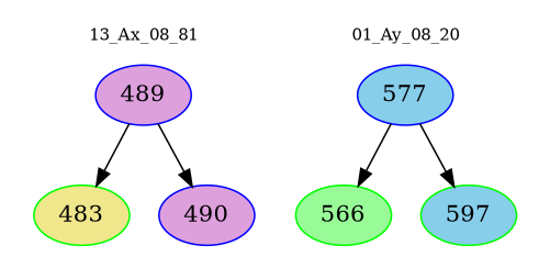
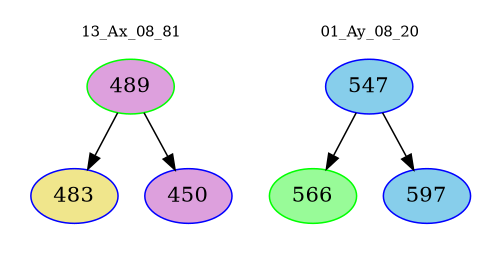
  digraph {
    node [color=blue fillcolor=plum style=filled]
    edge [color=black]
-   n1 [label=489]
-   n2 [color=green fillcolor=khaki label=483]
-   n3 [label=490]
-   n4 [fillcolor=skyblue label=577]
+   n1 [color=green label=489]
+   n2 [fillcolor=khaki label=483]
+   n3 [label=450]
+   n4 [fillcolor=skyblue label=547]
    n5 [color=green fillcolor=palegreen label=566]
-   n6 [color=green fillcolor=skyblue label=597]
+   n6 [fillcolor=skyblue label=597]
    subgraph cluster_1 {
      color=white
      fontsize=10
      label="13_Ax_08_81"
      n1
      n2
      n3
    }
    subgraph cluster_2 {
      color=white
      fontsize=10
      label="01_Ay_08_20"
      n4
      n5
      n6
    }
    n1 -> n2
    n1 -> n3
    n4 -> n5
    n4 -> n6
  }
